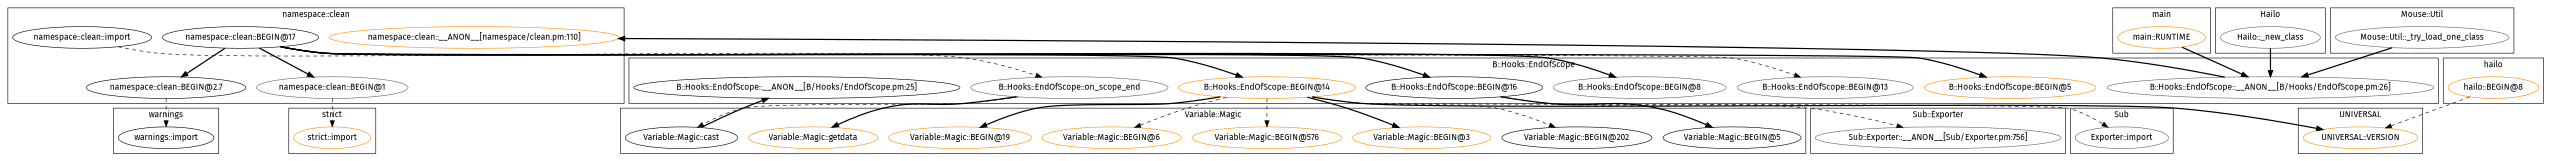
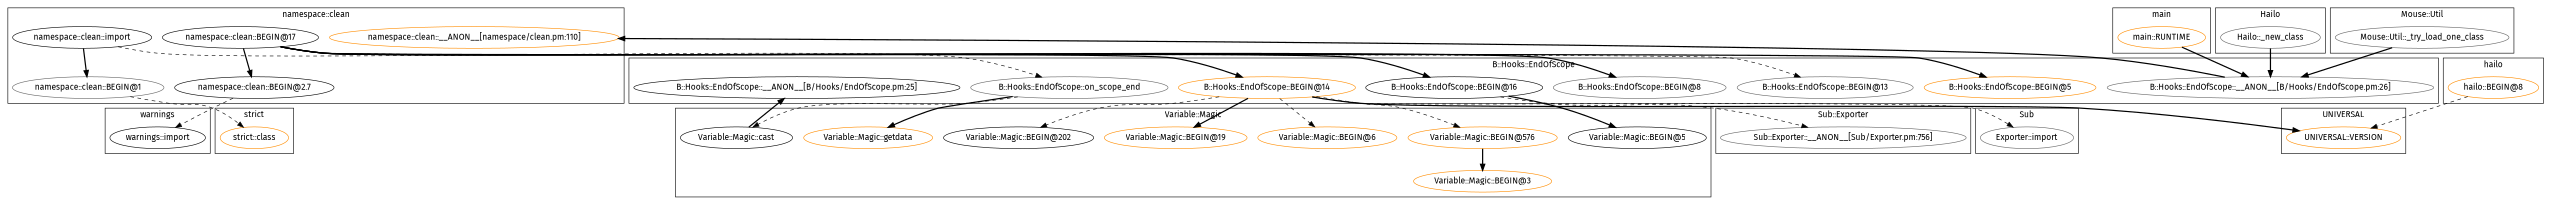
  digraph {
    fontname="Fira Sans"
    node [color=darkorange fontname="Fira Sans"]
    edge [fontname="Fira Sans" style=bold]
    "warnings::import" [color=black]
    "Sub::Exporter::__ANON__[Sub/Exporter.pm:756]" [color=gray40]
-   "strict::import"
+   "strict::import" [label="strict::class"]
    "Variable::Magic::BEGIN@5" [color=black]
    "Variable::Magic::BEGIN@3"
    "Variable::Magic::BEGIN@576"
    "Variable::Magic::BEGIN@6"
    "Variable::Magic::BEGIN@19"
    "Variable::Magic::BEGIN@202" [color=black]
    "Variable::Magic::getdata"
    "Variable::Magic::cast" [color=black]
    "Exporter::import" [color=gray40]
    "B::Hooks::EndOfScope::BEGIN@16" [color=black]
    "B::Hooks::EndOfScope::BEGIN@8" [color=gray40]
    "B::Hooks::EndOfScope::BEGIN@14"
    "B::Hooks::EndOfScope::on_scope_end" [color=gray40]
    "B::Hooks::EndOfScope::__ANON__[B/Hooks/EndOfScope.pm:26]" [color=gray40]
    "B::Hooks::EndOfScope::__ANON__[B/Hooks/EndOfScope.pm:25]" [color=black]
    "B::Hooks::EndOfScope::BEGIN@13" [color=gray40]
    "B::Hooks::EndOfScope::BEGIN@5"
    "main::RUNTIME"
    "Hailo::_new_class" [color=gray40]
    "UNIVERSAL::VERSION"
    "hailo::BEGIN@8"
    "Mouse::Util::_try_load_one_class" [color=gray40]
    "namespace::clean::BEGIN@2.7" [color=black]
    "namespace::clean::import" [color=black]
    "namespace::clean::BEGIN@1" [color=gray40]
    "namespace::clean::BEGIN@17" [color=black]
    "namespace::clean::__ANON__[namespace/clean.pm:110]"
    subgraph cluster_1 {
      label=warnings
      "warnings::import"
    }
    subgraph cluster_2 {
      label="Sub::Exporter"
      "Sub::Exporter::__ANON__[Sub/Exporter.pm:756]"
    }
    subgraph cluster_3 {
      label="strict"
      "strict::import"
    }
    subgraph cluster_4 {
      label="Variable::Magic"
      "Variable::Magic::BEGIN@5"
      "Variable::Magic::BEGIN@3"
      "Variable::Magic::BEGIN@576"
      "Variable::Magic::BEGIN@6"
      "Variable::Magic::BEGIN@19"
      "Variable::Magic::BEGIN@202"
      "Variable::Magic::getdata"
      "Variable::Magic::cast"
    }
    subgraph cluster_5 {
      label=Sub
      "Exporter::import"
    }
    subgraph cluster_6 {
      label="B::Hooks::EndOfScope"
      "B::Hooks::EndOfScope::BEGIN@16"
      "B::Hooks::EndOfScope::BEGIN@8"
      "B::Hooks::EndOfScope::BEGIN@14"
      "B::Hooks::EndOfScope::on_scope_end"
      "B::Hooks::EndOfScope::__ANON__[B/Hooks/EndOfScope.pm:26]"
      "B::Hooks::EndOfScope::__ANON__[B/Hooks/EndOfScope.pm:25]"
      "B::Hooks::EndOfScope::BEGIN@13"
      "B::Hooks::EndOfScope::BEGIN@5"
    }
    subgraph cluster_7 {
      label=main
      "main::RUNTIME"
    }
    subgraph cluster_8 {
      label=Hailo
      "Hailo::_new_class"
    }
    subgraph cluster_9 {
      label=UNIVERSAL
      "UNIVERSAL::VERSION"
    }
    subgraph cluster_10 {
      label=hailo
      "hailo::BEGIN@8"
    }
    subgraph cluster_11 {
      label="Mouse::Util"
      "Mouse::Util::_try_load_one_class"
    }
    subgraph cluster_12 {
      label="namespace::clean"
      "namespace::clean::BEGIN@2.7"
      "namespace::clean::import"
      "namespace::clean::BEGIN@1"
      "namespace::clean::BEGIN@17"
      "namespace::clean::__ANON__[namespace/clean.pm:110]"
    }
    "Variable::Magic::cast" -> "B::Hooks::EndOfScope::__ANON__[B/Hooks/EndOfScope.pm:25]"
    "B::Hooks::EndOfScope::BEGIN@16" -> "Sub::Exporter::__ANON__[Sub/Exporter.pm:756]" [style=dashed]
    "B::Hooks::EndOfScope::BEGIN@16" -> "Variable::Magic::BEGIN@5"
-   "B::Hooks::EndOfScope::BEGIN@14" -> "Variable::Magic::BEGIN@3"
+   "Variable::Magic::BEGIN@576" -> "Variable::Magic::BEGIN@3"
    "B::Hooks::EndOfScope::BEGIN@14" -> "Variable::Magic::BEGIN@576" [style=dashed]
    "B::Hooks::EndOfScope::BEGIN@14" -> "Variable::Magic::BEGIN@6" [style=dashed]
    "B::Hooks::EndOfScope::BEGIN@14" -> "Variable::Magic::BEGIN@19"
    "B::Hooks::EndOfScope::BEGIN@14" -> "Variable::Magic::BEGIN@202" [style=dashed]
    "B::Hooks::EndOfScope::BEGIN@14" -> "Exporter::import" [style=dashed]
    "B::Hooks::EndOfScope::BEGIN@14" -> "UNIVERSAL::VERSION"
    "B::Hooks::EndOfScope::on_scope_end" -> "Variable::Magic::getdata"
    "B::Hooks::EndOfScope::on_scope_end" -> "Variable::Magic::cast" [style=dashed]
    "B::Hooks::EndOfScope::__ANON__[B/Hooks/EndOfScope.pm:26]" -> "namespace::clean::__ANON__[namespace/clean.pm:110]"
    "main::RUNTIME" -> "B::Hooks::EndOfScope::__ANON__[B/Hooks/EndOfScope.pm:26]"
    "Hailo::_new_class" -> "B::Hooks::EndOfScope::__ANON__[B/Hooks/EndOfScope.pm:26]"
    "hailo::BEGIN@8" -> "UNIVERSAL::VERSION" [style=dashed]
    "Mouse::Util::_try_load_one_class" -> "B::Hooks::EndOfScope::__ANON__[B/Hooks/EndOfScope.pm:26]"
    "namespace::clean::BEGIN@2.7" -> "warnings::import" [style=dashed]
    "namespace::clean::import" -> "B::Hooks::EndOfScope::on_scope_end" [style=dashed]
    "namespace::clean::BEGIN@1" -> "strict::import" [style=dashed]
    "namespace::clean::BEGIN@17" -> "B::Hooks::EndOfScope::BEGIN@16"
    "namespace::clean::BEGIN@17" -> "B::Hooks::EndOfScope::BEGIN@8"
    "namespace::clean::BEGIN@17" -> "B::Hooks::EndOfScope::BEGIN@14"
    "namespace::clean::BEGIN@17" -> "B::Hooks::EndOfScope::BEGIN@13" [style=dashed]
    "namespace::clean::BEGIN@17" -> "B::Hooks::EndOfScope::BEGIN@5"
    "namespace::clean::BEGIN@17" -> "namespace::clean::BEGIN@2.7"
-   "namespace::clean::BEGIN@17" -> "namespace::clean::BEGIN@1"
+   "namespace::clean::import" -> "namespace::clean::BEGIN@1"
  }
